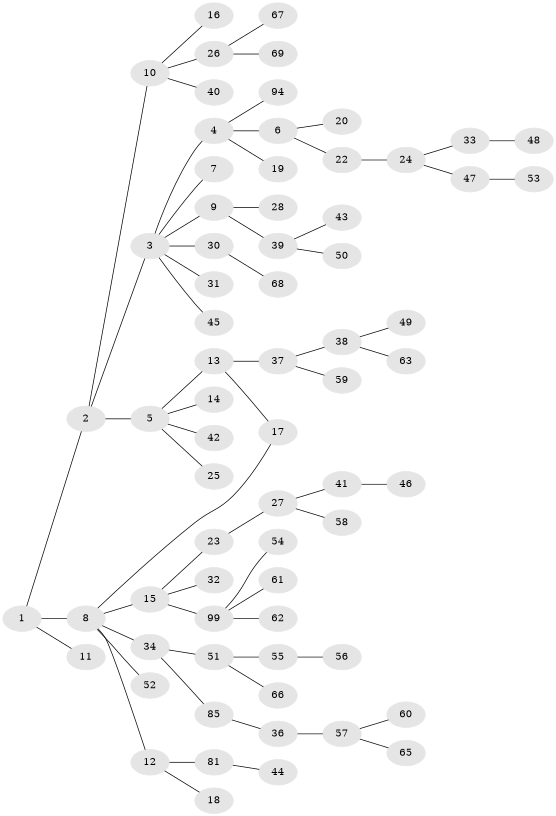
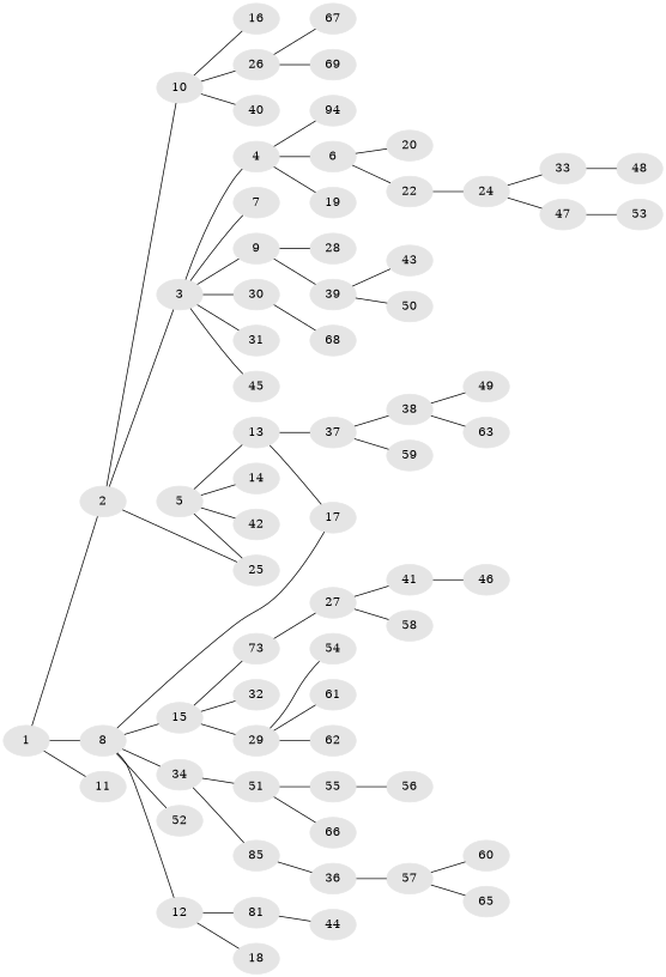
  graph {
    rankdir=LR
    node [color=gray90 style=filled]
    edge [weight=1.0]
    1
    2
    8
    11
    3
    5
    10
    12
    15
    17
    34
    52
    4
    7
    9
    30
    31
    45
    13
    14
    25
    42
    16
    26
    40
    6
    19
    n28 [label=94]
    28
    39
    68
    20
    22
    37
    24
    18
    n37 [label=81]
-   23
-   29 [label=99]
+   23 [label=73]
+   29
    32
    n41 [label=85]
    51
    43
    50
    67
    69
    44
    38
    59
    27
    54
    61
    62
    33
    47
    41
    58
    48
    53
    46
    36
    55
    66
    57
    60
    65
    49
    63
    56
    1 -- 2
    1 -- 8
    1 -- 11
    2 -- 3
-   2 -- 5
+   2 -- 25
    2 -- 10
    8 -- 12
    8 -- 15
    8 -- 17
    8 -- 34
    8 -- 52
    3 -- 4
    3 -- 7
    3 -- 9
    3 -- 30
    3 -- 31
    3 -- 45
    5 -- 13
    5 -- 14
    5 -- 25
    5 -- 42
    10 -- 16
    10 -- 26
    10 -- 40
    12 -- 18
    12 -- n37
    15 -- 23
    15 -- 29
    15 -- 32
    34 -- n41
    34 -- 51
    4 -- 6
    4 -- 19
    4 -- n28
    9 -- 28
    9 -- 39
    30 -- 68
    13 -- 17
    13 -- 37
    26 -- 67
    26 -- 69
    6 -- 20
    6 -- 22
    39 -- 43
    39 -- 50
    22 -- 24
    37 -- 38
    37 -- 59
    24 -- 33
    24 -- 47
    n37 -- 44
    23 -- 27
    29 -- 54
    29 -- 61
    29 -- 62
    n41 -- 36
    51 -- 55
    51 -- 66
    38 -- 49
    38 -- 63
    27 -- 41
    27 -- 58
    33 -- 48
    47 -- 53
    41 -- 46
    36 -- 57
    55 -- 56
    57 -- 60
    57 -- 65
  }
